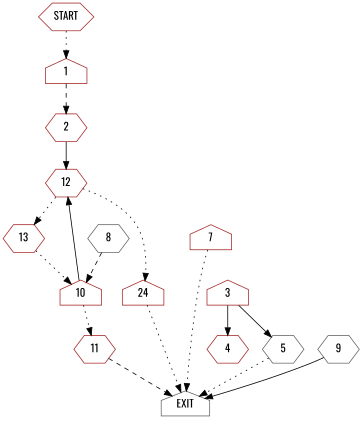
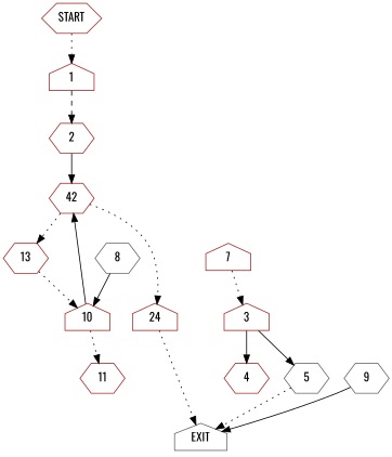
  digraph {
    fontname=Oswald
    node [color=brown fontname=Oswald shape=hexagon]
    edge [fontname=Oswald style=dotted]
    n1 [label=START]
    1 [shape=house]
    2
    n4 [color=gray40 label=EXIT shape=house]
-   12
+   12 [label=42]
    3 [shape=house]
    4
    5 [color=gray40]
    7 [shape=house]
    8 [color=gray40]
    10 [shape=house]
    9 [color=gray40]
    11
    13
    n15 [label=24 shape=house]
    n1 -> 1
    1 -> 2 [style=dashed]
    2 -> 12 [style=solid]
    12 -> 13
    12 -> n15
    3 -> 4 [style=solid]
    3 -> 5 [style=solid]
    5 -> n4
-   7 -> n4
-   8 -> 10 [style=dashed]
+   7 -> 3
+   8 -> 10 [style=solid]
    10 -> 12 [style=solid]
    10 -> 11
    9 -> n4 [style=solid]
-   11 -> n4 [style=dashed]
    13 -> 10
    n15 -> n4
  }
